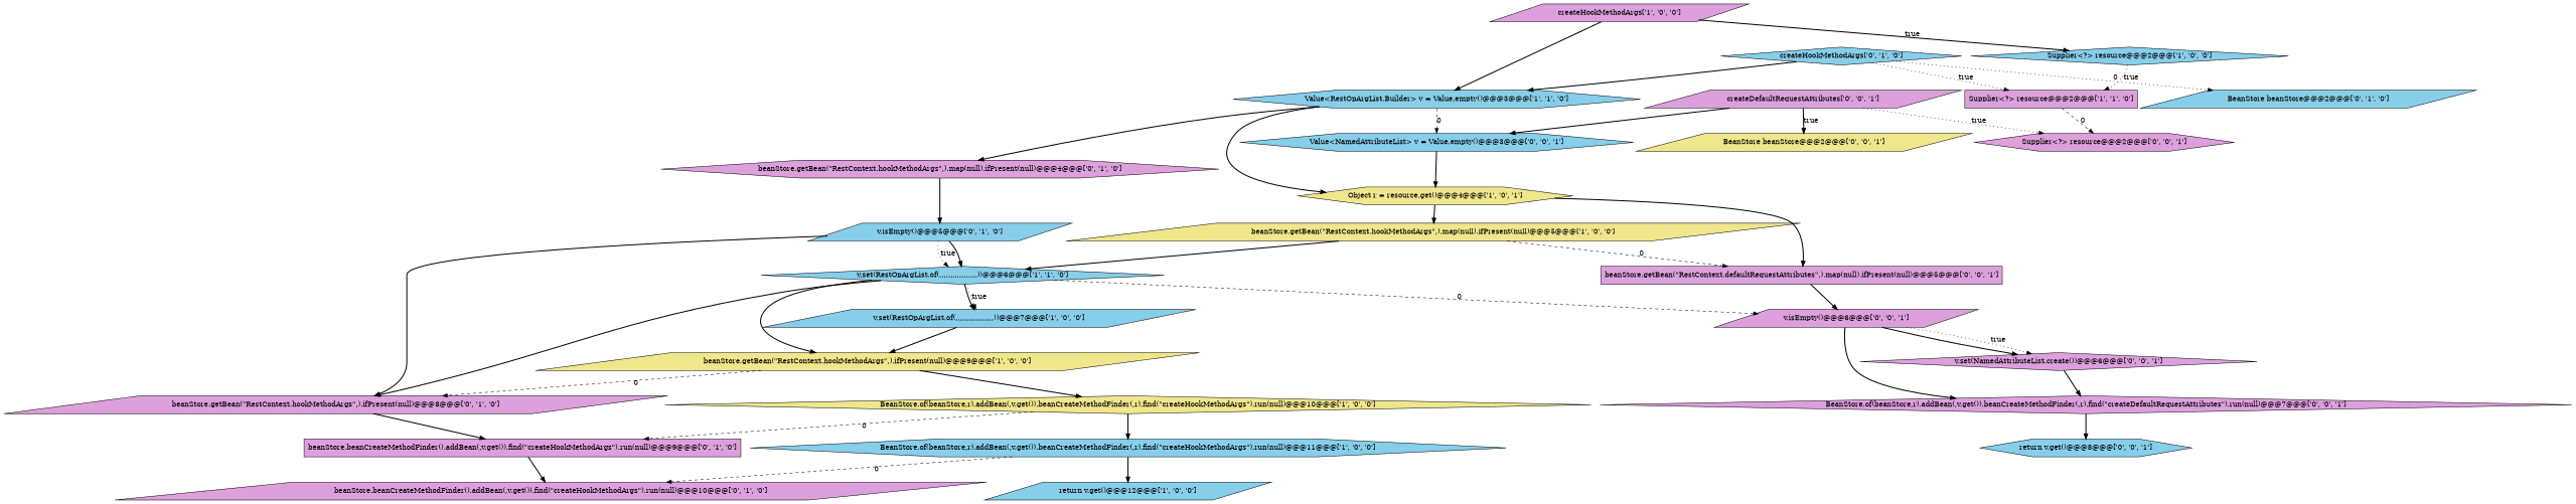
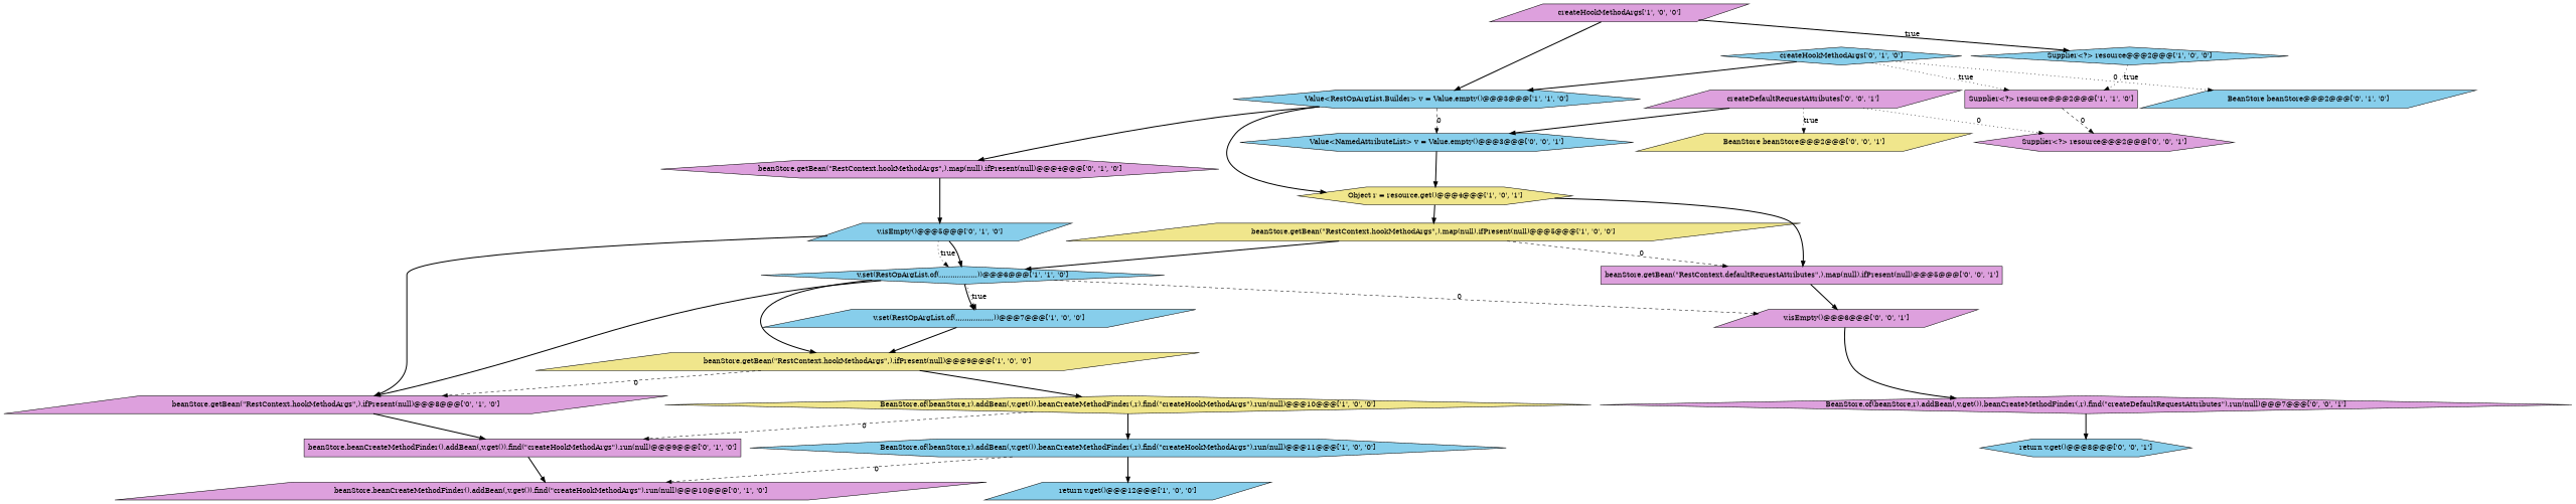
  digraph {
    node [fillcolor=plum shape=parallelogram style=filled]
    edge [style=bold]
    n1 [label="beanStore.getBean(\"RestContext.hookMethodArgs\",).ifPresent(null)@@@8@@@['0', '1', '0']"]
    n2 [label="beanStore.beanCreateMethodFinder().addBean(,v.get()).find(\"createHookMethodArgs\").run(null)@@@9@@@['0', '1', '0']" shape=box]
    n3 [label="beanStore.beanCreateMethodFinder().addBean(,v.get()).find(\"createHookMethodArgs\").run(null)@@@10@@@['0', '1', '0']"]
    n4 [fillcolor=skyblue label="v.set(RestOpArgList.of(,,,,,,,,,,,,,,,,,))@@@6@@@['1', '1', '0']" shape=diamond]
    n5 [label="v.isEmpty()@@@6@@@['0', '0', '1']"]
    n6 [fillcolor=skyblue label="v.set(RestOpArgList.of(,,,,,,,,,,,,,,,,,))@@@7@@@['1', '0', '0']"]
    n7 [fillcolor=khaki label="beanStore.getBean(\"RestContext.hookMethodArgs\",).ifPresent(null)@@@9@@@['1', '0', '0']"]
-   n8 [label="v.set(NamedAttributeList.create())@@@6@@@['0', '0', '1']" shape=diamond]
    n9 [label="BeanStore.of(beanStore,r).addBean(,v.get()).beanCreateMethodFinder(,r).find(\"createDefaultRequestAttributes\").run(null)@@@7@@@['0', '0', '1']" shape=diamond]
    n10 [fillcolor=khaki label="BeanStore.of(beanStore,r).addBean(,v.get()).beanCreateMethodFinder(,r).find(\"createHookMethodArgs\").run(null)@@@10@@@['1', '0', '0']" shape=diamond]
    n11 [fillcolor=skyblue label="return v.get()@@@8@@@['0', '0', '1']" shape=hexagon]
    n12 [fillcolor=khaki label="BeanStore beanStore@@@2@@@['0', '0', '1']"]
    n13 [fillcolor=skyblue label="BeanStore.of(beanStore,r).addBean(,v.get()).beanCreateMethodFinder(,r).find(\"createHookMethodArgs\").run(null)@@@11@@@['1', '0', '0']" shape=hexagon]
    n14 [fillcolor=skyblue label="return v.get()@@@12@@@['1', '0', '0']"]
    n15 [fillcolor=khaki label="beanStore.getBean(\"RestContext.hookMethodArgs\",).map(null).ifPresent(null)@@@5@@@['1', '0', '0']"]
    n16 [label="beanStore.getBean(\"RestContext.defaultRequestAttributes\",).map(null).ifPresent(null)@@@5@@@['0', '0', '1']" shape=box]
    n17 [label="createHookMethodArgs['1', '0', '0']"]
    n18 [fillcolor=skyblue label="Supplier<?> resource@@@2@@@['1', '0', '0']" shape=diamond]
    n19 [fillcolor=skyblue label="Value<RestOpArgList.Builder> v = Value.empty()@@@3@@@['1', '1', '0']" shape=hexagon]
    n20 [label="Supplier<?> resource@@@2@@@['1', '1', '0']" shape=box]
    n21 [label="Supplier<?> resource@@@2@@@['0', '0', '1']" shape=hexagon]
    n22 [fillcolor=skyblue label="Value<NamedAttributeList> v = Value.empty()@@@3@@@['0', '0', '1']" shape=hexagon]
    n23 [fillcolor=khaki label="Object r = resource.get()@@@4@@@['1', '0', '1']" shape=hexagon]
    n24 [label="beanStore.getBean(\"RestContext.hookMethodArgs\",).map(null).ifPresent(null)@@@4@@@['0', '1', '0']" shape=hexagon]
    n25 [fillcolor=skyblue label="v.isEmpty()@@@5@@@['0', '1', '0']"]
    n26 [fillcolor=skyblue label="BeanStore beanStore@@@2@@@['0', '1', '0']"]
    n27 [label="createDefaultRequestAttributes['0', '0', '1']"]
    n28 [fillcolor=skyblue label="createHookMethodArgs['0', '1', '0']" shape=diamond]
    n1 -> n2
    n2 -> n3
    n4 -> n1
    n4 -> n5 [label=0 style=dashed]
    n4 -> n6 [label=true style=dotted]
    n4 -> n6
    n4 -> n7
-   n5 -> n8 [label=true style=dotted]
-   n5 -> n8
    n5 -> n9
    n6 -> n7
    n7 -> n1 [label=0 style=dashed]
    n7 -> n10
-   n8 -> n9
    n9 -> n11
    n10 -> n2 [label=0 style=dashed]
    n10 -> n13
    n13 -> n3 [label=0 style=dashed]
    n13 -> n14
    n15 -> n4
    n15 -> n16 [label=0 style=dashed]
    n16 -> n5
    n17 -> n18 [label=true]
    n17 -> n19
    n18 -> n20 [label=true style=dotted]
    n19 -> n22 [label=0 style=dashed]
    n19 -> n23
    n19 -> n24
    n20 -> n21 [label=0 style=dashed]
    n22 -> n23
    n23 -> n15
    n23 -> n16
    n24 -> n25
    n25 -> n1
    n25 -> n4 [label=true style=dotted]
    n25 -> n4
-   n27 -> n12 [label=true]
-   n27 -> n21 [label=true style=dotted]
+   n27 -> n12 [label=true style=dotted]
+   n27 -> n21 [label=0 style=dotted]
    n27 -> n22
    n28 -> n19
    n28 -> n20 [label=true style=dotted]
    n28 -> n26 [label=0 style=dotted]
  }
